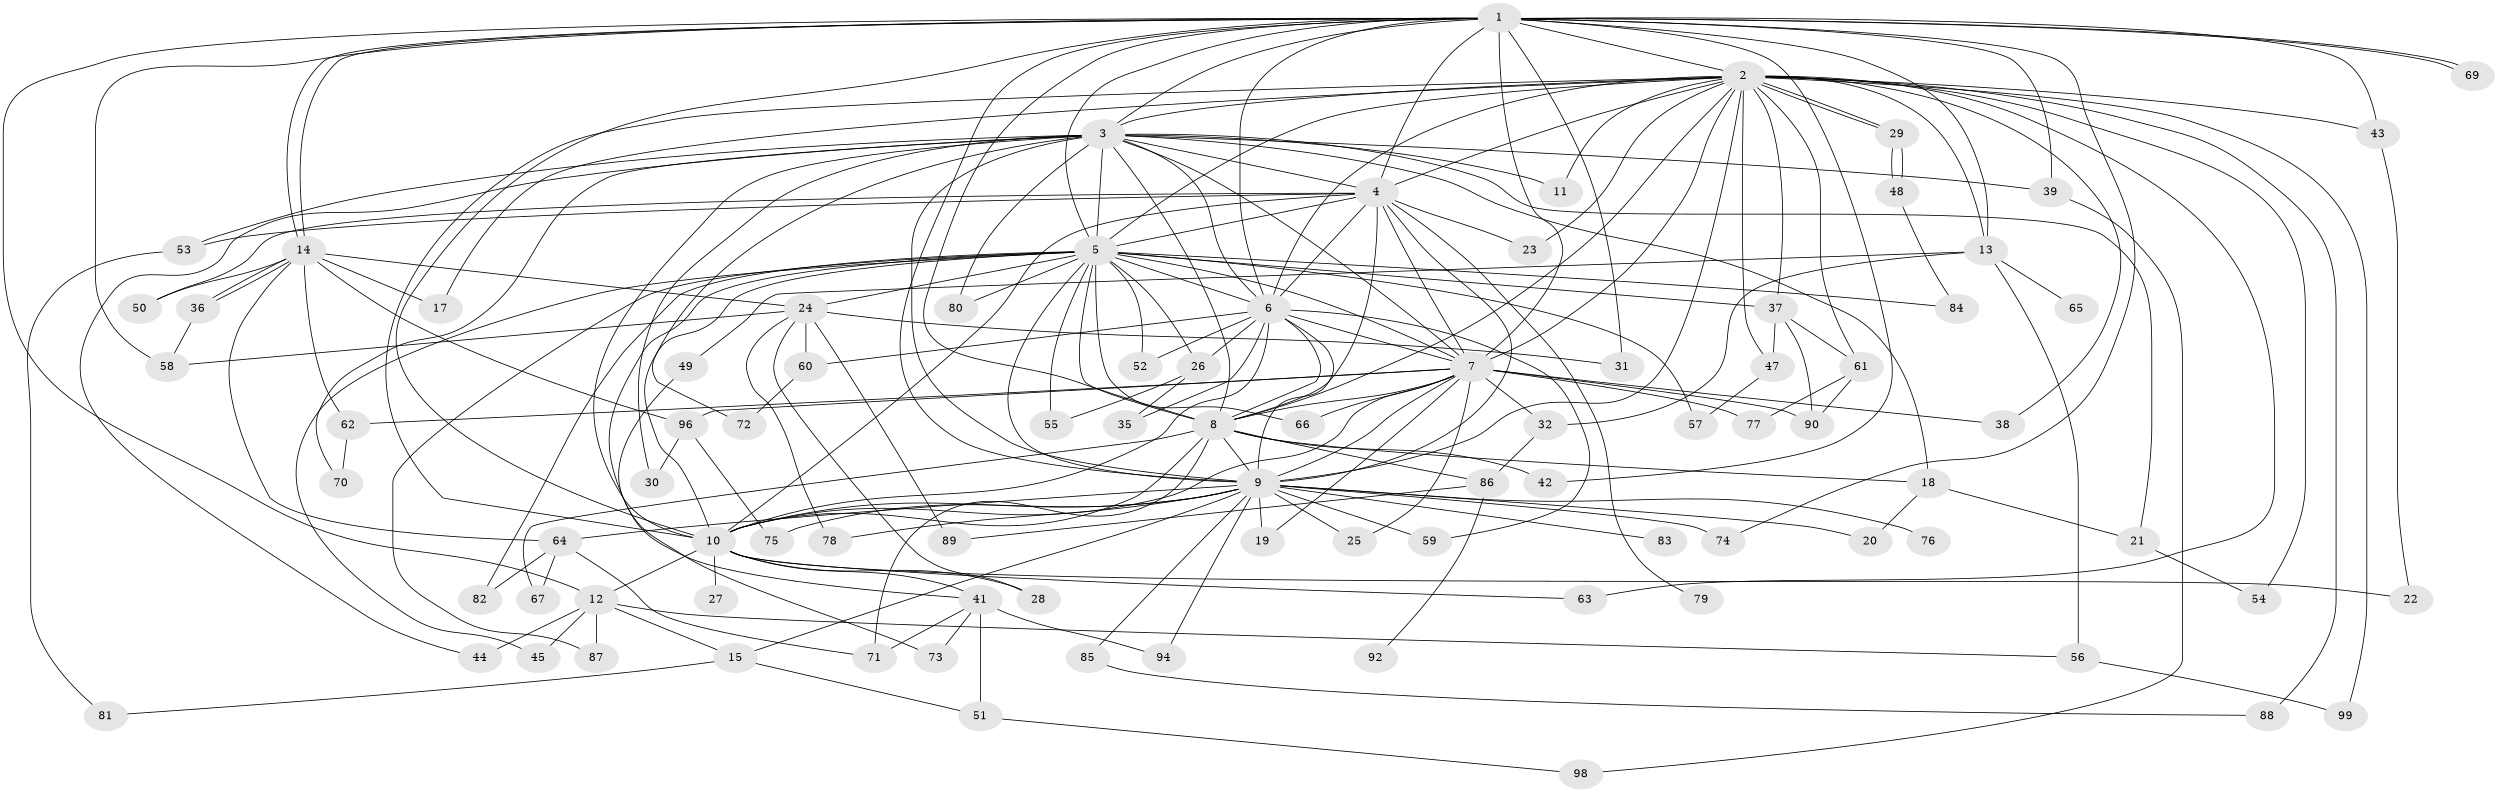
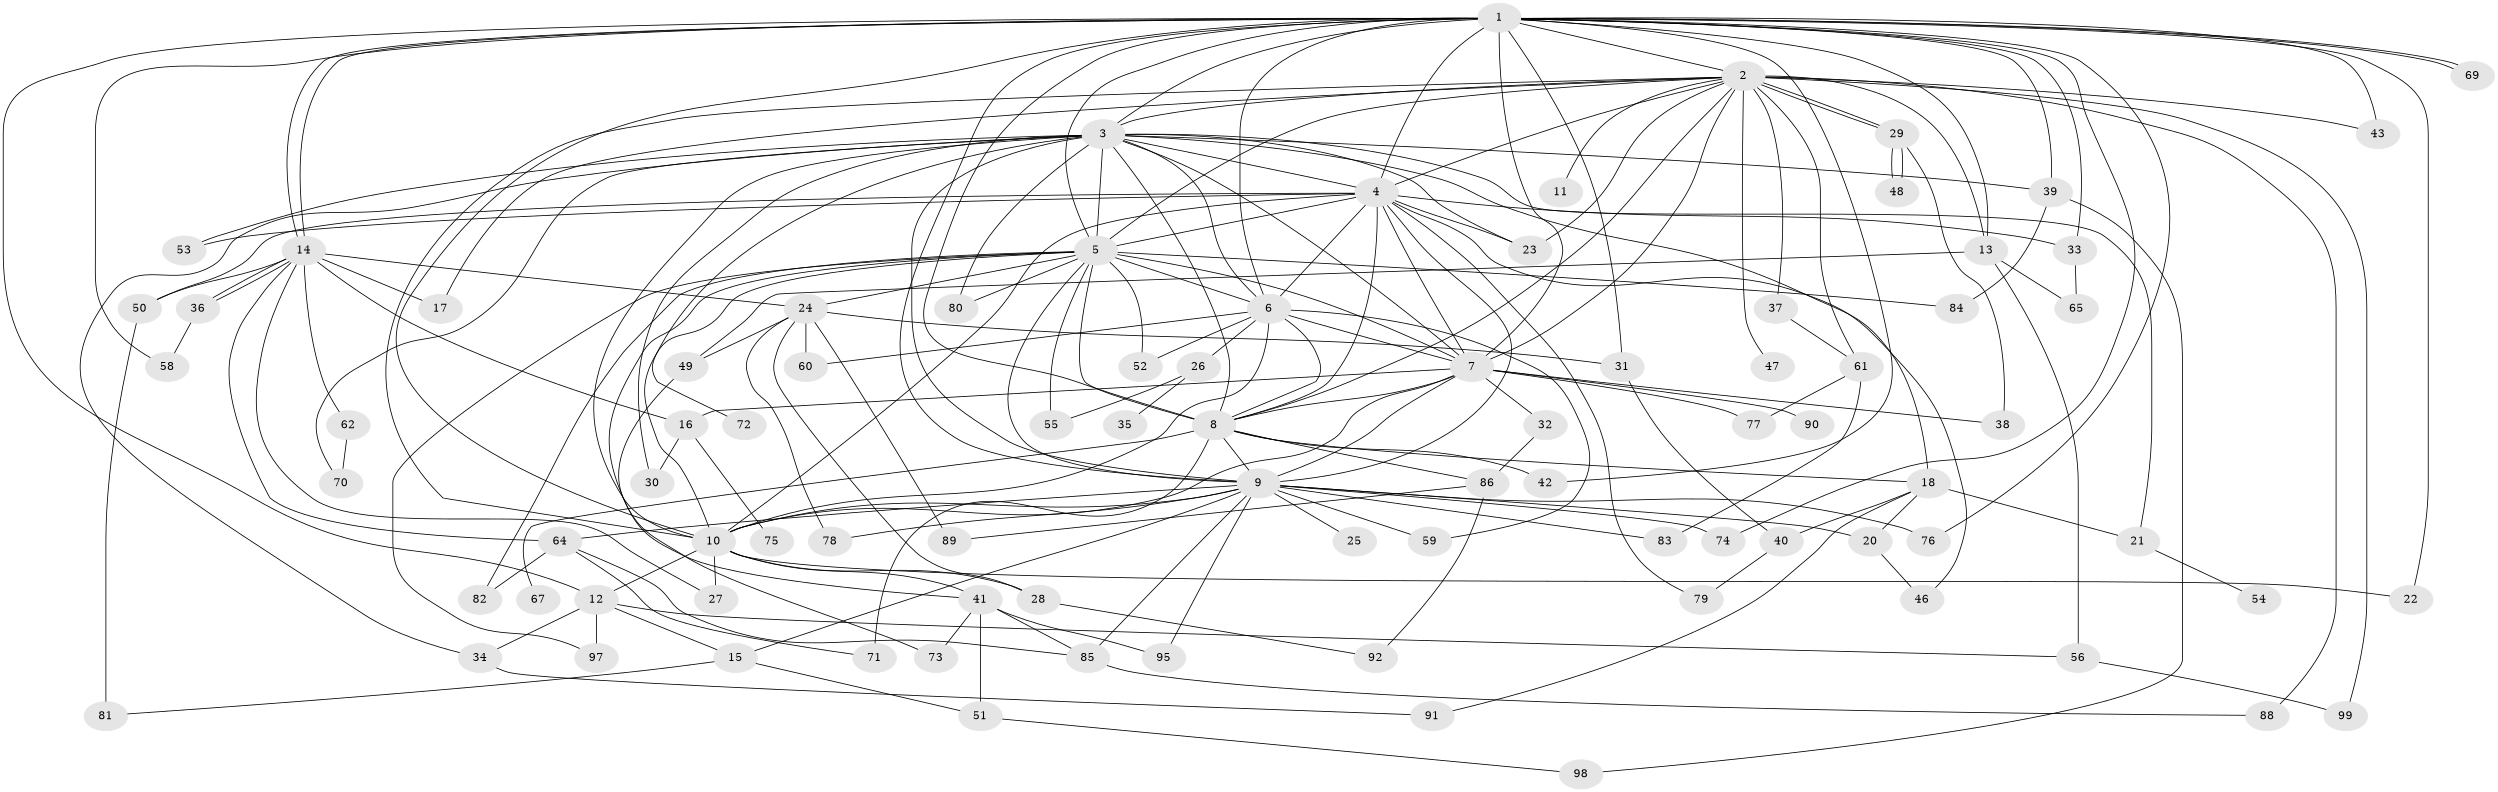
  graph {
    node [color=gray90 style=filled]
    1
    2
    3
    4
    5
    6
    7
    8
    9
    10
    12
    13
    14
    22
    31
+   33
    39
    42
    43
    58
    69
    74
    76
    11
    17
    23
    29
    37
    38
    47
    54
    61
-   63
    88
    n35 [label=99]
    18
    21
    30
-   34 [label=44]
+   34
    53
    70
    72
    80
+   46
    50
    79
    24
    26
    41
-   45
    52
    55
-   57
-   66
    82
    84
-   87
+   87 [label=97]
    35
    59
    60
-   16 [label=96]
-   19
+   16
    25
    32
    62
    77
    90
    67
    71
    86
    15
    20
    64
    75
    78
    83
    85
-   94
+   94 [label=95]
    27
    28
    56
    49
    65
    36
+   40
    n86 [label=98]
    48
+   91
    81
    89
    51
    73
    92
    1 -- 2
    1 -- 3
    1 -- 4
    1 -- 5
    1 -- 6
    1 -- 7
    1 -- 8
    1 -- 9
    1 -- 10
    1 -- 12
    1 -- 13
    1 -- 14
    1 -- 14
-   43 -- 22
+   1 -- 22
    1 -- 31
+   1 -- 33
    1 -- 39
    1 -- 42
    1 -- 43
    1 -- 58
    1 -- 69
    1 -- 69
    1 -- 74
+   1 -- 76
    2 -- 3
    2 -- 4
    2 -- 5
-   2 -- 6
    2 -- 7
    2 -- 8
-   2 -- 9
    2 -- 10
    2 -- 13
    2 -- 43
    2 -- 11
    2 -- 17
    2 -- 23
    2 -- 29
    2 -- 29
    2 -- 37
-   2 -- 38
+   29 -- 38
    2 -- 47
-   2 -- 54
    2 -- 61
-   2 -- 63
    2 -- 88
    2 -- n35
    3 -- 4
    3 -- 5
    3 -- 6
    3 -- 7
    3 -- 8
    3 -- 9
    3 -- 10
    3 -- 39
-   3 -- 11
+   3 -- 23
    3 -- 18
    3 -- 21
    3 -- 30
    3 -- 34
    3 -- 53
    3 -- 70
    3 -- 72
    3 -- 80
    4 -- 5
    4 -- 6
    4 -- 7
    4 -- 8
    4 -- 9
    4 -- 10
+   4 -- 33
    4 -- 23
    4 -- 53
+   4 -- 46
    4 -- 50
    4 -- 79
    5 -- 6
    5 -- 7
    5 -- 8
    5 -- 9
    5 -- 10
-   5 -- 37
    5 -- 80
    5 -- 24
-   5 -- 26
    5 -- 41
-   5 -- 45
    5 -- 52
    5 -- 55
-   5 -- 57
-   5 -- 66
    5 -- 82
    5 -- 84
    5 -- 87
    6 -- 7
    6 -- 8
-   6 -- 9
    6 -- 10
    6 -- 26
    6 -- 52
-   6 -- 35
    6 -- 59
    6 -- 60
    7 -- 8
    7 -- 9
    7 -- 10
    7 -- 38
-   7 -- 66
    7 -- 16
-   7 -- 19
-   7 -- 25
    7 -- 32
-   7 -- 62
    7 -- 77
    7 -- 90
    8 -- 9
-   8 -- 10
    8 -- 42
    8 -- 18
    8 -- 67
    8 -- 71
    8 -- 86
    9 -- 10
    9 -- 74
    9 -- 76
    9 -- 59
-   9 -- 19
    9 -- 25
    9 -- 15
    9 -- 20
    9 -- 64
-   9 -- 75
    9 -- 78
    9 -- 83
    9 -- 85
    9 -- 94
    10 -- 12
    10 -- 22
-   10 -- 63
    10 -- 41
    10 -- 27
    10 -- 28
    12 -- 34
-   12 -- 45
    12 -- 87
    12 -- 15
    12 -- 56
-   13 -- 32
    13 -- 56
    13 -- 49
    13 -- 65
    14 -- 17
    14 -- 50
    14 -- 24
    14 -- 16
    14 -- 62
    14 -- 64
+   14 -- 27
    14 -- 36
    14 -- 36
-   48 -- 84
+   31 -- 40
+   33 -- 65
+   39 -- 84
    39 -- n86
    29 -- 48
    29 -- 48
-   37 -- 47
    37 -- 61
-   37 -- 90
-   47 -- 57
    61 -- 77
-   61 -- 90
+   61 -- 83
    18 -- 21
    18 -- 20
+   18 -- 40
+   18 -- 91
    21 -- 54
-   53 -- 81
+   34 -- 91
+   50 -- 81
    24 -- 31
    24 -- 60
    24 -- 78
    24 -- 28
-   24 -- 58
+   24 -- 49
    24 -- 89
    26 -- 55
    26 -- 35
-   41 -- 71
+   41 -- 85
    41 -- 94
    41 -- 51
    41 -- 73
-   60 -- 72
    16 -- 30
    16 -- 75
    32 -- 86
    62 -- 70
    86 -- 89
    86 -- 92
    15 -- 81
    15 -- 51
+   20 -- 46
    64 -- 82
-   64 -- 67
+   64 -- 85
    64 -- 71
    85 -- 88
+   28 -- 92
    56 -- n35
    49 -- 73
    36 -- 58
+   40 -- 79
    51 -- n86
  }
